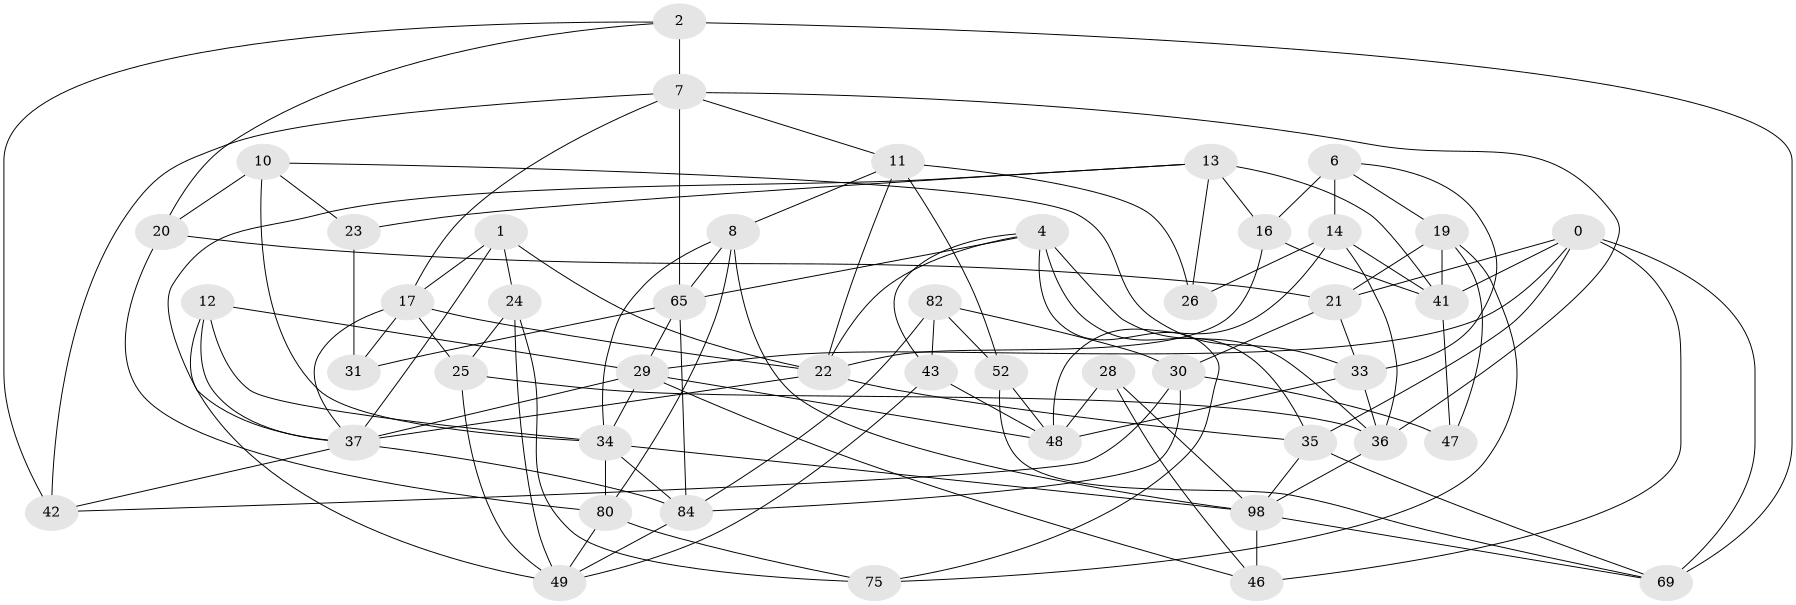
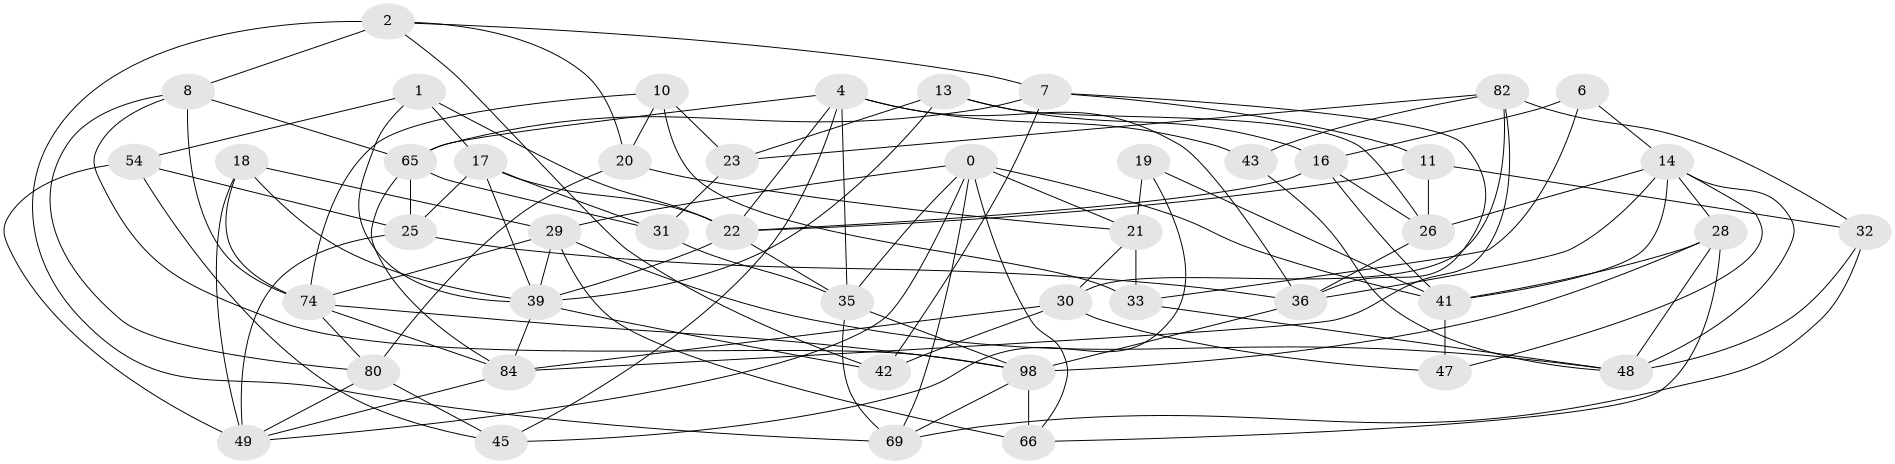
  graph {
    node [color=gray90 style=filled]
    edge [weight=1.0]
    1
    17
-   24
-   37
+   24 [label=54]
+   37 [label=39]
    22
    31
    25
-   45 [label=75]
+   45
    49
    33
    48
    42
    n13 [label=84]
    2
    7
    8
    20
    n18 [label=69]
    n19 [label=65]
    36
    11
    n22 [label=98]
    n23 [label=80]
-   34
+   34 [label=74]
    21
    19
    41
    47
    35
    4
    43
-   18 [label=12]
+   18
    29
    6
    14
    16
    26
    28
-   32 [label=52]
-   46
+   32
+   46 [label=66]
    n41 [label=0]
    30
    10
    23
    n45 [label=82]
    13
    1 -- 17
    1 -- 24
    1 -- 37
    1 -- 22
    17 -- 37
    17 -- 22
    17 -- 31
    17 -- 25
    24 -- 25
    24 -- 45
    24 -- 49
    37 -- 42
    37 -- n13
    22 -- 37
    22 -- 35
+   31 -- 35
    25 -- 49
    25 -- 36
    33 -- 48
    n13 -- 49
    2 -- 42
    2 -- 7
-   11 -- 8
+   2 -- 8
    2 -- 20
    2 -- n18 [weight=2.0]
-   7 -- 17
    7 -- 42
    7 -- n19
    7 -- 36
    7 -- 11
    8 -- n19
    8 -- n22
    8 -- n23
    8 -- 34
    20 -- n23 [weight=2.0]
    20 -- 21
    n19 -- 31
-   n19 -- 29
+   n19 -- 25
    n19 -- n13
    36 -- n22
    11 -- 22
    11 -- 26 [weight=2.0]
    11 -- 32
    n22 -- n18
    n22 -- 46 [weight=2.0]
    n23 -- 45
    n23 -- 49
    34 -- n13
    34 -- n22
    34 -- n23
    21 -- 33 [weight=2.0]
    21 -- 30
    19 -- 45
    19 -- 21
    19 -- 41
-   19 -- 47
+   14 -- 47
    41 -- 47
    35 -- n18
    35 -- n22
    4 -- 22
    4 -- 45
    4 -- n19
    4 -- 36
    4 -- 35
    4 -- 43
-   43 -- 49
+   n41 -- 49
    43 -- 48
    18 -- 37
    18 -- 49
    18 -- 34
    18 -- 29
    29 -- 37
    29 -- 48
    29 -- 34
    29 -- 46
    6 -- 33
-   6 -- 19
    6 -- 14
    6 -- 16 [weight=2.0]
    14 -- 48
    14 -- 36
    14 -- 41
    14 -- 26
+   14 -- 28
    16 -- 22
    16 -- 41
-   33 -- 36
+   16 -- 26
+   26 -- 36
    28 -- 48
    28 -- n22
-   13 -- 41
+   28 -- 41
    28 -- 46
    32 -- 48
    32 -- n18
    n41 -- n18
    n41 -- 21
    n41 -- 41
    n41 -- 35
    n41 -- 29
    n41 -- 46
    30 -- 42
    30 -- n13
    30 -- 47
    10 -- 33
    10 -- 20 [weight=2.0]
    10 -- 34 [weight=2.0]
    10 -- 23
    23 -- 31
    n45 -- n13
    n45 -- 43
    n45 -- 32 [weight=2.0]
    n45 -- 30
+   n45 -- 23
    13 -- 37
    13 -- 16
    13 -- 26
    13 -- 23
  }
